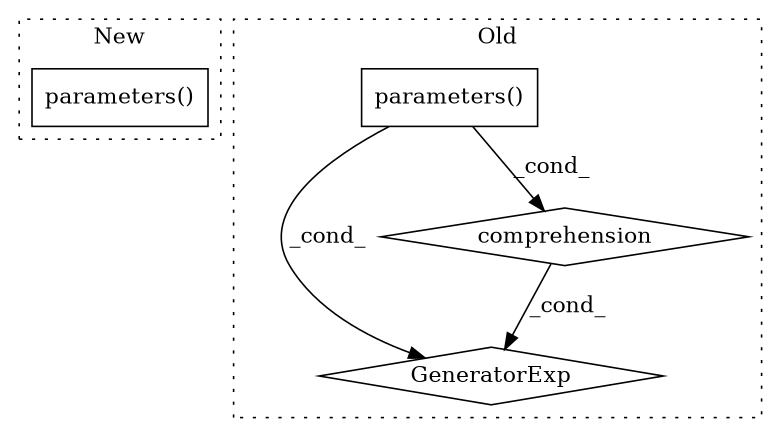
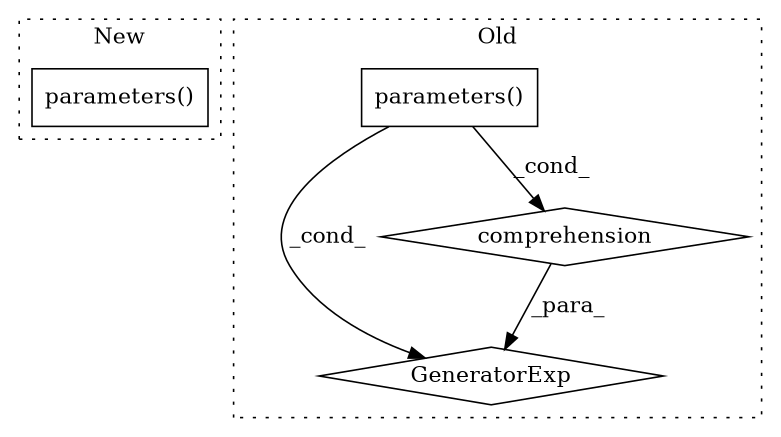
  digraph {
    node [a=75 shape=box]
    n1 [l=33 label="parameters()" s=245]
    n2 [a=55 l=2 label=GeneratorExp s=246 shape=diamond]
    n3 [l=32 label="parameters()" s=273]
    n4 [a=45 l=3 label=comprehension s=264 shape=diamond]
    subgraph cluster_1 {
      label=New
      style=dotted
      n1
    }
    subgraph cluster_2 {
      label=Old
      style=dotted
      n2
      n3
      n4
    }
    n3 -> n2 [label=_cond_]
    n3 -> n4 [label=_cond_]
-   n4 -> n2 [label=_cond_]
+   n4 -> n2 [label=_para_]
  }
